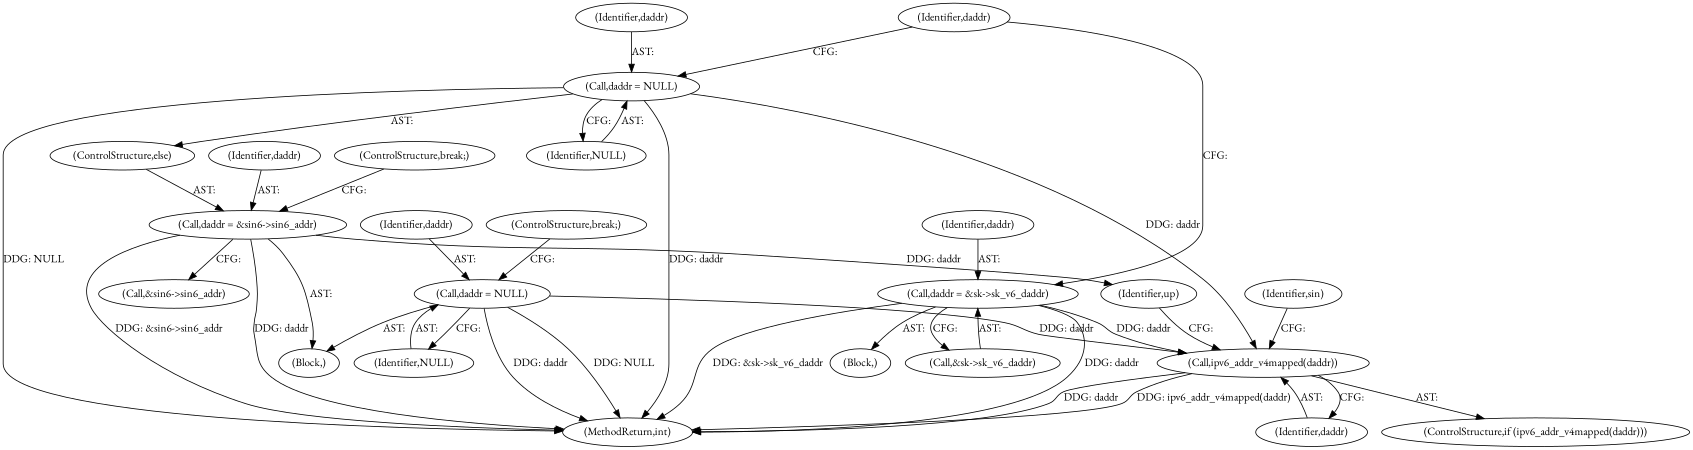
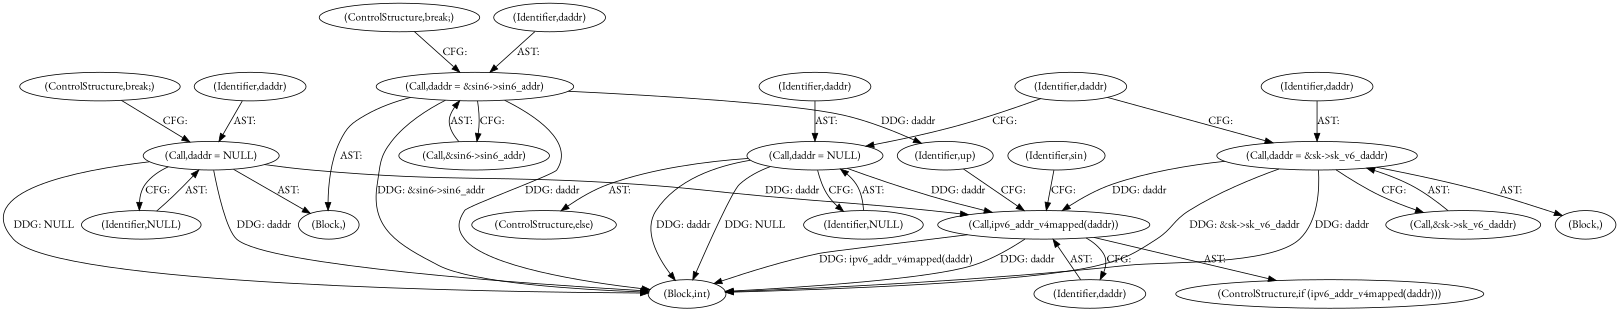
  digraph {
    fontname="EB Garamond"
    node [fontname="EB Garamond"]
    edge [fontname="EB Garamond"]
    n1 [label="(Call,ipv6_addr_v4mapped(daddr))"]
    n2 [label="(Identifier,daddr)"]
-   n3 [label="(MethodReturn,int)"]
+   n3 [label="(Block,int)"]
    n4 [label="(ControlStructure,if (ipv6_addr_v4mapped(daddr)))"]
    n5 [label="(Call,daddr = NULL)"]
    n6 [label="(Block,)"]
    n7 [label="(Identifier,NULL)"]
    n8 [label="(Call,daddr = &sk->sk_v6_daddr)"]
    n9 [label="(Block,)"]
    n10 [label="(Call,&sk->sk_v6_daddr)"]
    n11 [label="(Call,daddr = &sin6->sin6_addr)"]
    n12 [label="(Call,&sin6->sin6_addr)"]
    n13 [label="(Identifier,up)"]
    n14 [label="(Call,daddr = NULL)"]
    n15 [label="(Identifier,NULL)"]
    n16 [label="(ControlStructure,else)"]
    n17 [label="(ControlStructure,break;)"]
    n18 [label="(Identifier,daddr)"]
    n19 [label="(Identifier,daddr)"]
    n20 [label="(Identifier,daddr)"]
    n21 [label="(Identifier,sin)"]
    n22 [label="(ControlStructure,break;)"]
    n23 [label="(Identifier,daddr)"]
    n24 [label="(Identifier,daddr)"]
    n1 -> n2 [label="CFG: "]
    n1 -> n3 [label="DDG: ipv6_addr_v4mapped(daddr)"]
    n1 -> n3 [label="DDG: daddr"]
    n1 -> n4 [label="AST: "]
    n2 -> n1 [label="AST: "]
    n5 -> n1 [label="DDG: daddr"]
    n5 -> n3 [label="DDG: daddr"]
    n5 -> n3 [label="DDG: NULL"]
    n5 -> n6 [label="AST: "]
    n5 -> n7 [label="CFG: "]
    n7 -> n5 [label="AST: "]
    n8 -> n1 [label="DDG: daddr"]
    n8 -> n3 [label="DDG: &sk->sk_v6_daddr"]
    n8 -> n3 [label="DDG: daddr"]
    n8 -> n9 [label="AST: "]
    n8 -> n10 [label="CFG: "]
    n10 -> n8 [label="AST: "]
    n11 -> n3 [label="DDG: &sin6->sin6_addr"]
    n11 -> n3 [label="DDG: daddr"]
    n11 -> n6 [label="AST: "]
    n11 -> n12 [label="CFG: "]
    n11 -> n13 [label="DDG: daddr"]
-   n16 -> n11 [label="AST: "]
+   n12 -> n11 [label="AST: "]
    n13 -> n1 [label="CFG: "]
    n14 -> n1 [label="DDG: daddr"]
    n14 -> n3 [label="DDG: daddr"]
    n14 -> n3 [label="DDG: NULL"]
    n14 -> n15 [label="CFG: "]
    n14 -> n16 [label="AST: "]
    n15 -> n14 [label="AST: "]
    n17 -> n11 [label="CFG: "]
    n18 -> n8 [label="CFG: "]
    n18 -> n14 [label="CFG: "]
    n19 -> n14 [label="AST: "]
    n20 -> n11 [label="AST: "]
    n21 -> n1 [label="CFG: "]
    n22 -> n5 [label="CFG: "]
    n23 -> n8 [label="AST: "]
    n24 -> n5 [label="AST: "]
  }
